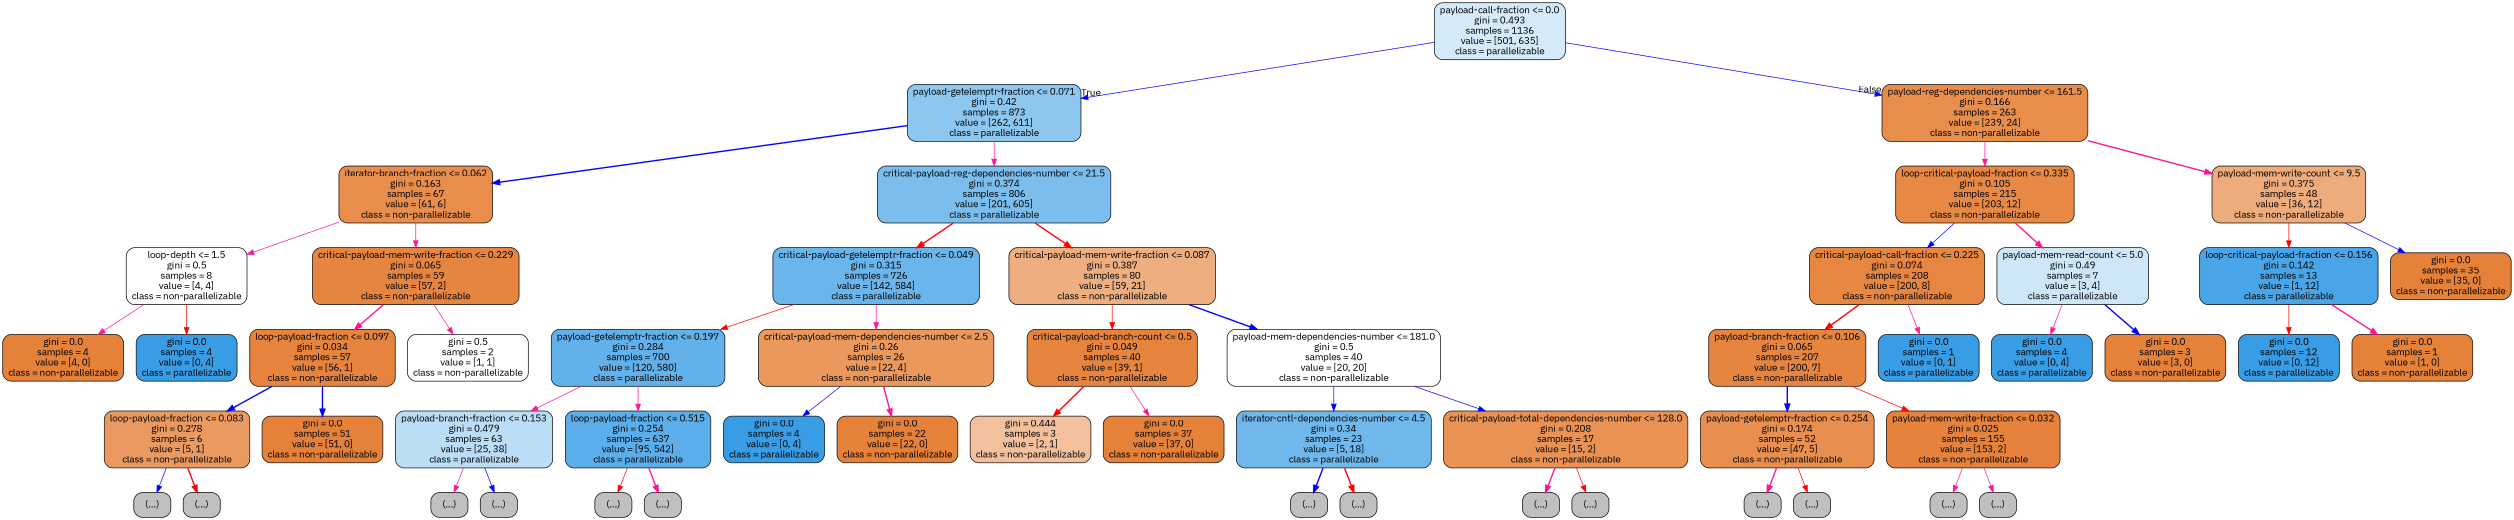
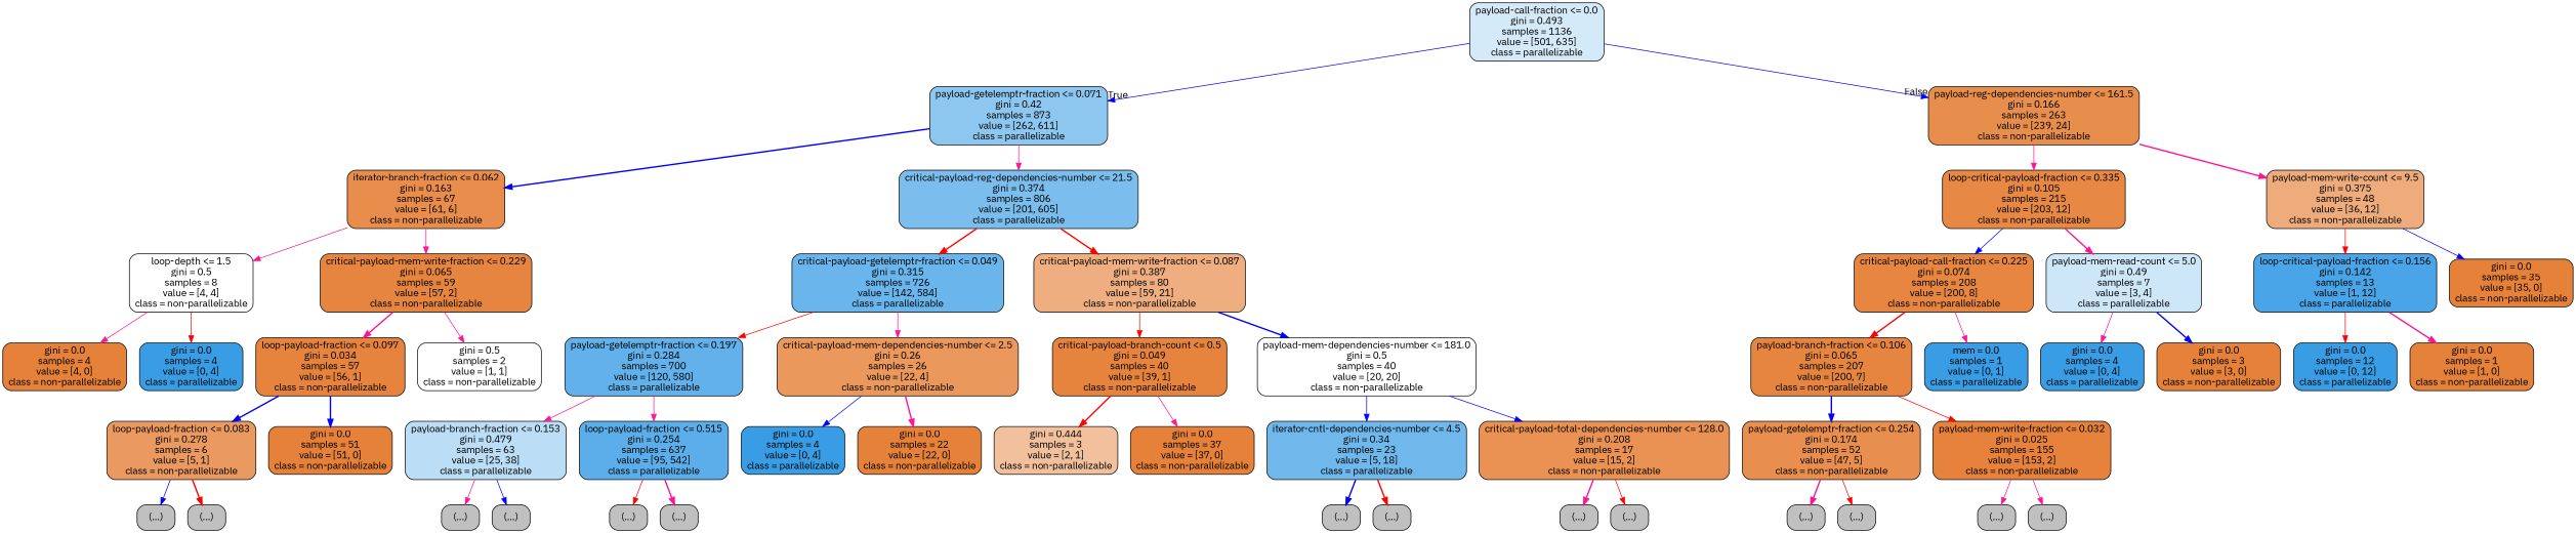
  digraph {
    fontname="IBM Plex Sans"
    node [color=black fillcolor="#C0C0C0" fontname="IBM Plex Sans" shape=box style="filled, rounded"]
    edge [fontname="IBM Plex Sans" color=deeppink style=solid]
    n1 [fillcolor="#399de536" label="payload-call-fraction <= 0.0\ngini = 0.493\nsamples = 1136\nvalue = [501, 635]\nclass = parallelizable"]
    n2 [fillcolor="#399de592" label="payload-getelemptr-fraction <= 0.071\ngini = 0.42\nsamples = 873\nvalue = [262, 611]\nclass = parallelizable"]
    n3 [fillcolor="#e58139e5" label="payload-reg-dependencies-number <= 161.5\ngini = 0.166\nsamples = 263\nvalue = [239, 24]\nclass = non-parallelizable"]
    n4 [fillcolor="#e58139e6" label="iterator-branch-fraction <= 0.062\ngini = 0.163\nsamples = 67\nvalue = [61, 6]\nclass = non-parallelizable"]
    n5 [fillcolor="#399de5aa" label="critical-payload-reg-dependencies-number <= 21.5\ngini = 0.374\nsamples = 806\nvalue = [201, 605]\nclass = parallelizable"]
    n6 [fillcolor="#e5813900" label="loop-depth <= 1.5\ngini = 0.5\nsamples = 8\nvalue = [4, 4]\nclass = non-parallelizable"]
    n7 [fillcolor="#e58139f6" label="critical-payload-mem-write-fraction <= 0.229\ngini = 0.065\nsamples = 59\nvalue = [57, 2]\nclass = non-parallelizable"]
    n8 [fillcolor="#e58139ff" label="gini = 0.0\nsamples = 4\nvalue = [4, 0]\nclass = non-parallelizable"]
    n9 [fillcolor="#399de5ff" label="gini = 0.0\nsamples = 4\nvalue = [0, 4]\nclass = parallelizable"]
    n10 [fillcolor="#e58139fa" label="loop-payload-fraction <= 0.097\ngini = 0.034\nsamples = 57\nvalue = [56, 1]\nclass = non-parallelizable"]
    n11 [fillcolor="#e5813900" label="gini = 0.5\nsamples = 2\nvalue = [1, 1]\nclass = non-parallelizable"]
    n12 [fillcolor="#e58139cc" label="loop-payload-fraction <= 0.083\ngini = 0.278\nsamples = 6\nvalue = [5, 1]\nclass = non-parallelizable"]
    n13 [fillcolor="#e58139ff" label="gini = 0.0\nsamples = 51\nvalue = [51, 0]\nclass = non-parallelizable"]
    n14 [label="(...)"]
    n15 [label="(...)"]
    n16 [fillcolor="#399de5c1" label="critical-payload-getelemptr-fraction <= 0.049\ngini = 0.315\nsamples = 726\nvalue = [142, 584]\nclass = parallelizable"]
    n17 [fillcolor="#e58139a4" label="critical-payload-mem-write-fraction <= 0.087\ngini = 0.387\nsamples = 80\nvalue = [59, 21]\nclass = non-parallelizable"]
    n18 [fillcolor="#399de5ca" label="payload-getelemptr-fraction <= 0.197\ngini = 0.284\nsamples = 700\nvalue = [120, 580]\nclass = parallelizable"]
    n19 [fillcolor="#e58139d1" label="critical-payload-mem-dependencies-number <= 2.5\ngini = 0.26\nsamples = 26\nvalue = [22, 4]\nclass = non-parallelizable"]
    n20 [fillcolor="#399de557" label="payload-branch-fraction <= 0.153\ngini = 0.479\nsamples = 63\nvalue = [25, 38]\nclass = parallelizable"]
    n21 [fillcolor="#399de5d2" label="loop-payload-fraction <= 0.515\ngini = 0.254\nsamples = 637\nvalue = [95, 542]\nclass = parallelizable"]
    n22 [label="(...)"]
    n23 [label="(...)"]
    n24 [label="(...)"]
    n25 [label="(...)"]
    n26 [fillcolor="#399de5ff" label="gini = 0.0\nsamples = 4\nvalue = [0, 4]\nclass = parallelizable"]
    n27 [fillcolor="#e58139ff" label="gini = 0.0\nsamples = 22\nvalue = [22, 0]\nclass = non-parallelizable"]
    n28 [fillcolor="#e58139f8" label="critical-payload-branch-count <= 0.5\ngini = 0.049\nsamples = 40\nvalue = [39, 1]\nclass = non-parallelizable"]
    n29 [fillcolor="#e5813900" label="payload-mem-dependencies-number <= 181.0\ngini = 0.5\nsamples = 40\nvalue = [20, 20]\nclass = non-parallelizable"]
    n30 [fillcolor="#e581397f" label="gini = 0.444\nsamples = 3\nvalue = [2, 1]\nclass = non-parallelizable"]
    n31 [fillcolor="#e58139ff" label="gini = 0.0\nsamples = 37\nvalue = [37, 0]\nclass = non-parallelizable"]
    n32 [fillcolor="#399de5b8" label="iterator-cntl-dependencies-number <= 4.5\ngini = 0.34\nsamples = 23\nvalue = [5, 18]\nclass = parallelizable"]
    n33 [fillcolor="#e58139dd" label="critical-payload-total-dependencies-number <= 128.0\ngini = 0.208\nsamples = 17\nvalue = [15, 2]\nclass = non-parallelizable"]
    n34 [label="(...)"]
    n35 [label="(...)"]
    n36 [label="(...)"]
    n37 [label="(...)"]
    n38 [fillcolor="#e58139f0" label="loop-critical-payload-fraction <= 0.335\ngini = 0.105\nsamples = 215\nvalue = [203, 12]\nclass = non-parallelizable"]
    n39 [fillcolor="#e58139aa" label="payload-mem-write-count <= 9.5\ngini = 0.375\nsamples = 48\nvalue = [36, 12]\nclass = non-parallelizable"]
    n40 [fillcolor="#e58139f5" label="critical-payload-call-fraction <= 0.225\ngini = 0.074\nsamples = 208\nvalue = [200, 8]\nclass = non-parallelizable"]
    n41 [fillcolor="#399de540" label="payload-mem-read-count <= 5.0\ngini = 0.49\nsamples = 7\nvalue = [3, 4]\nclass = parallelizable"]
    n42 [fillcolor="#e58139f6" label="payload-branch-fraction <= 0.106\ngini = 0.065\nsamples = 207\nvalue = [200, 7]\nclass = non-parallelizable"]
-   n43 [fillcolor="#399de5ff" label="gini = 0.0\nsamples = 1\nvalue = [0, 1]\nclass = parallelizable"]
+   n43 [fillcolor="#399de5ff" label="mem = 0.0\nsamples = 1\nvalue = [0, 1]\nclass = parallelizable"]
    n44 [fillcolor="#e58139e4" label="payload-getelemptr-fraction <= 0.254\ngini = 0.174\nsamples = 52\nvalue = [47, 5]\nclass = non-parallelizable"]
    n45 [fillcolor="#e58139fc" label="payload-mem-write-fraction <= 0.032\ngini = 0.025\nsamples = 155\nvalue = [153, 2]\nclass = non-parallelizable"]
    n46 [label="(...)"]
    n47 [label="(...)"]
    n48 [label="(...)"]
    n49 [label="(...)"]
    n50 [fillcolor="#399de5ff" label="gini = 0.0\nsamples = 4\nvalue = [0, 4]\nclass = parallelizable"]
    n51 [fillcolor="#e58139ff" label="gini = 0.0\nsamples = 3\nvalue = [3, 0]\nclass = non-parallelizable"]
    n52 [fillcolor="#399de5ea" label="loop-critical-payload-fraction <= 0.156\ngini = 0.142\nsamples = 13\nvalue = [1, 12]\nclass = parallelizable"]
    n53 [fillcolor="#e58139ff" label="gini = 0.0\nsamples = 35\nvalue = [35, 0]\nclass = non-parallelizable"]
    n54 [fillcolor="#399de5ff" label="gini = 0.0\nsamples = 12\nvalue = [0, 12]\nclass = parallelizable"]
    n55 [fillcolor="#e58139ff" label="gini = 0.0\nsamples = 1\nvalue = [1, 0]\nclass = non-parallelizable"]
    n1 -> n2 [headlabel=True labelangle=45 labeldistance=2.5 color=blue]
    n1 -> n3 [headlabel=False labelangle=-45 labeldistance=2.5 color=blue]
    n2 -> n4 [color=blue style=bold]
    n2 -> n5
    n3 -> n38
    n3 -> n39 [style=bold]
    n4 -> n6
    n4 -> n7
    n5 -> n16 [color=red style=bold]
    n5 -> n17 [color=red style=bold]
    n6 -> n8
    n6 -> n9 [color=red]
    n7 -> n10 [style=bold]
    n7 -> n11
    n10 -> n12 [color=blue style=bold]
    n10 -> n13 [color=blue style=bold]
    n12 -> n14 [color=blue]
    n12 -> n15 [color=red style=bold]
    n16 -> n18 [color=red]
    n16 -> n19
    n17 -> n28 [color=red]
    n17 -> n29 [color=blue style=bold]
    n18 -> n20
    n18 -> n21
    n19 -> n26 [color=blue]
    n19 -> n27 [style=bold]
    n20 -> n22
    n20 -> n23 [color=blue]
    n21 -> n24 [color=red]
    n21 -> n25 [style=bold]
    n28 -> n30 [color=red style=bold]
    n28 -> n31
    n29 -> n32 [color=blue]
    n29 -> n33 [color=blue]
    n32 -> n34 [color=blue style=bold]
    n32 -> n35 [color=red style=bold]
    n33 -> n36 [style=bold]
    n33 -> n37 [color=red]
    n38 -> n40 [color=blue]
    n38 -> n41 [style=bold]
    n39 -> n52 [color=red]
    n39 -> n53 [color=blue]
    n40 -> n42 [color=red style=bold]
    n40 -> n43
    n41 -> n50
    n41 -> n51 [color=blue style=bold]
    n42 -> n44 [color=blue style=bold]
    n42 -> n45 [color=red]
    n44 -> n46 [style=bold]
    n44 -> n47 [color=red]
    n45 -> n48
    n45 -> n49
    n52 -> n54 [color=red]
    n52 -> n55 [style=bold]
  }
